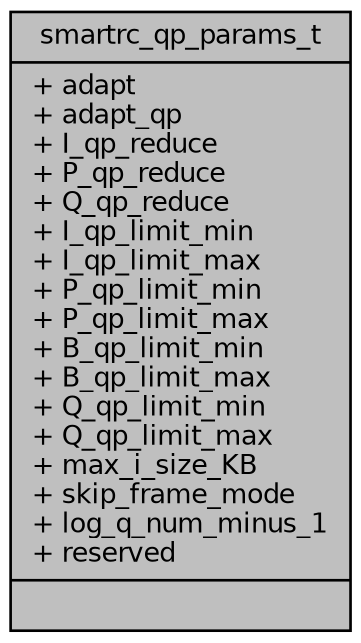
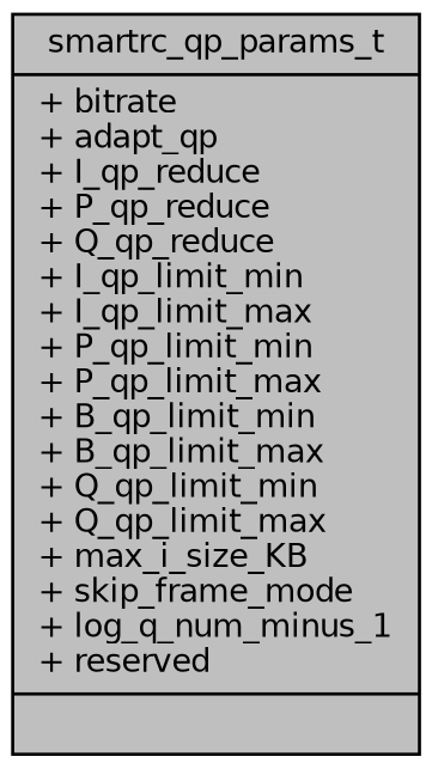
  digraph {
-   n1 [color=black fillcolor=grey75 fontcolor=black fontname=Helvetica fontsize=10 height=0.2 label="{smartrc_qp_params_t\n|+ adapt\l+ adapt_qp\l+ I_qp_reduce\l+ P_qp_reduce\l+ Q_qp_reduce\l+ I_qp_limit_min\l+ I_qp_limit_max\l+ P_qp_limit_min\l+ P_qp_limit_max\l+ B_qp_limit_min\l+ B_qp_limit_max\l+ Q_qp_limit_min\l+ Q_qp_limit_max\l+ max_i_size_KB\l+ skip_frame_mode\l+ log_q_num_minus_1\l+ reserved\l|}" shape=record style=filled width=0.4]
+   n1 [color=black fillcolor=grey75 fontcolor=black fontname=Helvetica fontsize=10 height=0.2 label="{smartrc_qp_params_t\n|+ bitrate\l+ adapt_qp\l+ I_qp_reduce\l+ P_qp_reduce\l+ Q_qp_reduce\l+ I_qp_limit_min\l+ I_qp_limit_max\l+ P_qp_limit_min\l+ P_qp_limit_max\l+ B_qp_limit_min\l+ B_qp_limit_max\l+ Q_qp_limit_min\l+ Q_qp_limit_max\l+ max_i_size_KB\l+ skip_frame_mode\l+ log_q_num_minus_1\l+ reserved\l|}" shape=record style=filled width=0.4]
  }
